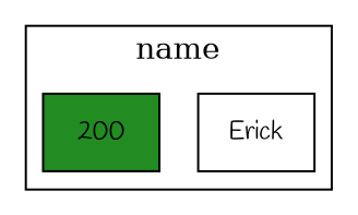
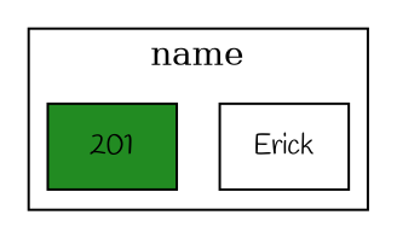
  graph {
    rankdir=TB
    node [fontname=Handlee fontsize=12 shape=record]
    Erick
-   200 [background=transparent fillcolor=forestGreen style=filled]
+   200 [background=transparent fillcolor=forestGreen style=filled label=201]
    subgraph cluster_1 {
      label=name
      ranksep=0
      Erick
      200
    }
  }
